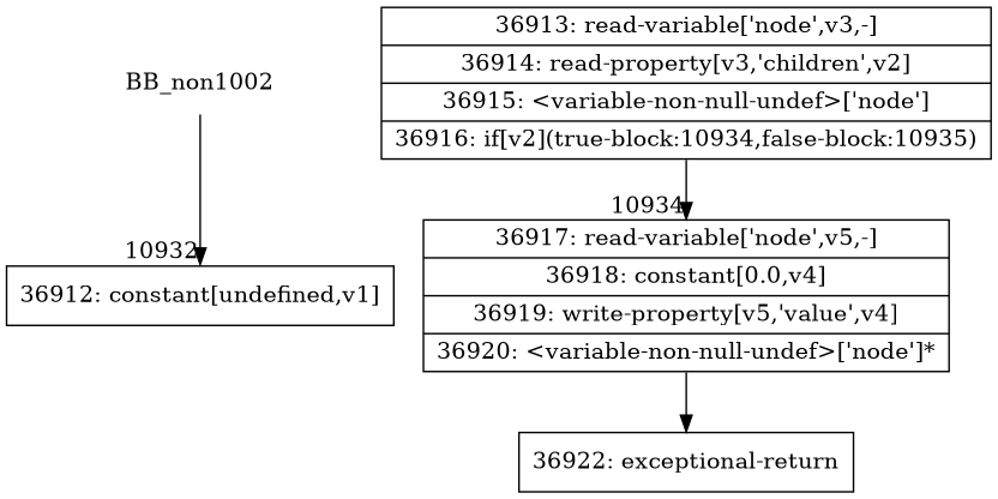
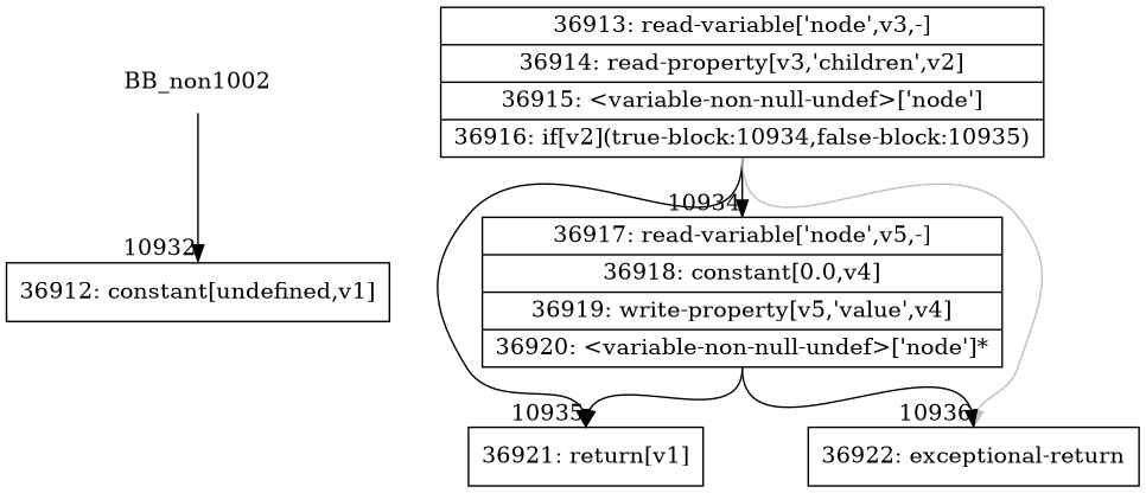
  digraph {
    rankdir=TD
    node [shape=record]
    edge [headport=n tailport=s]
    n1 [label=BB_non1002 shape=none]
    n2 [label="{36912: constant[undefined,v1]}"]
    n3 [label="{36913: read-variable['node',v3,-]|36914: read-property[v3,'children',v2]|36915: \<variable-non-null-undef\>['node']|36916: if[v2](true-block:10934,false-block:10935)}"]
    n4 [label="{36917: read-variable['node',v5,-]|36918: constant[0.0,v4]|36919: write-property[v5,'value',v4]|36920: \<variable-non-null-undef\>['node']*}"]
+   n5 [label="{36921: return[v1]}"]
    n6 [label="{36922: exceptional-return}"]
    n1 -> n2 [headlabel="    10932"]
    n3 -> n4 [headlabel="      10934"]
+   n3 -> n5 [headlabel="      10935"]
+   n3 -> n6 [color=gray headlabel="      10936"]
+   n4 -> n5
    n4 -> n6 [color=black]
  }
